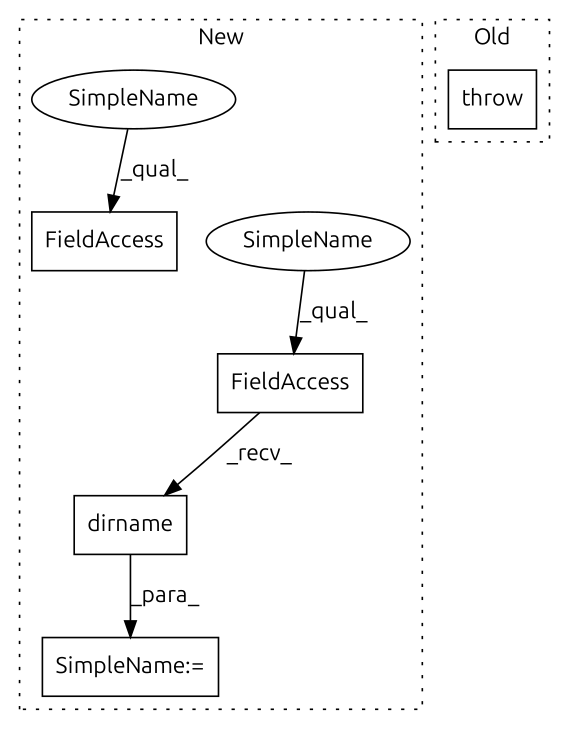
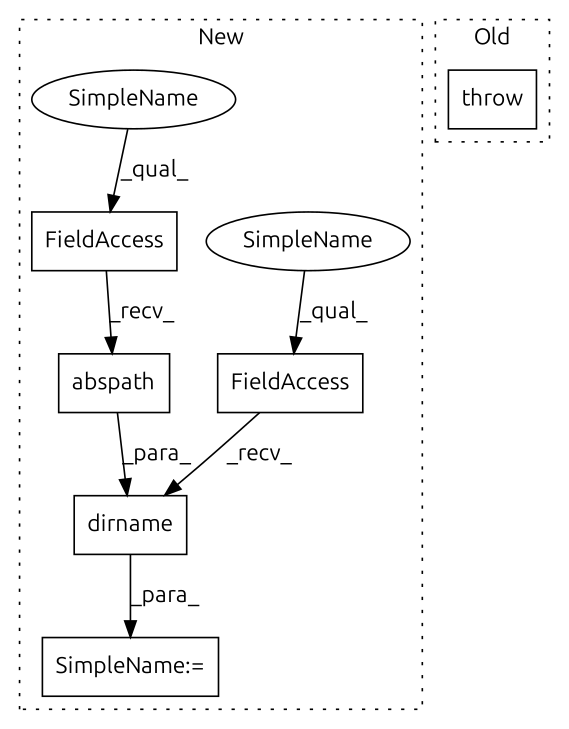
  digraph {
    fontname=Ubuntu
    node [a=32 fontname=Ubuntu l="8,1" s=2737 shape=box]
    edge [fontname=Ubuntu]
+   n1 [label=abspath s="2745,2761"]
    n2 [a=22 l=7 label=FieldAccess]
    n3 [a=7 l=1 label="SimpleName:=" s=2720]
    n4 [a=22 l=7 label=FieldAccess s=2721]
    n5 [label=dirname s="2729,2762"]
    n6 [a=42 l=2 label=SimpleName s=2721 shape=ellipse]
    n7 [a=42 l=2 label=SimpleName shape=ellipse]
    n8 [a=53 l=6 label=throw s=2261]
    subgraph cluster_1 {
      label=New
      style=dotted
+     n1
      n2
      n3
      n4
      n5
      n6
      n7
    }
    subgraph cluster_2 {
      label=Old
      style=dotted
      n8
    }
+   n1 -> n5 [label=_para_]
+   n2 -> n1 [label=_recv_]
    n4 -> n5 [label=_recv_]
    n5 -> n3 [label=_para_]
    n6 -> n4 [label=_qual_]
    n7 -> n2 [label=_qual_]
  }
